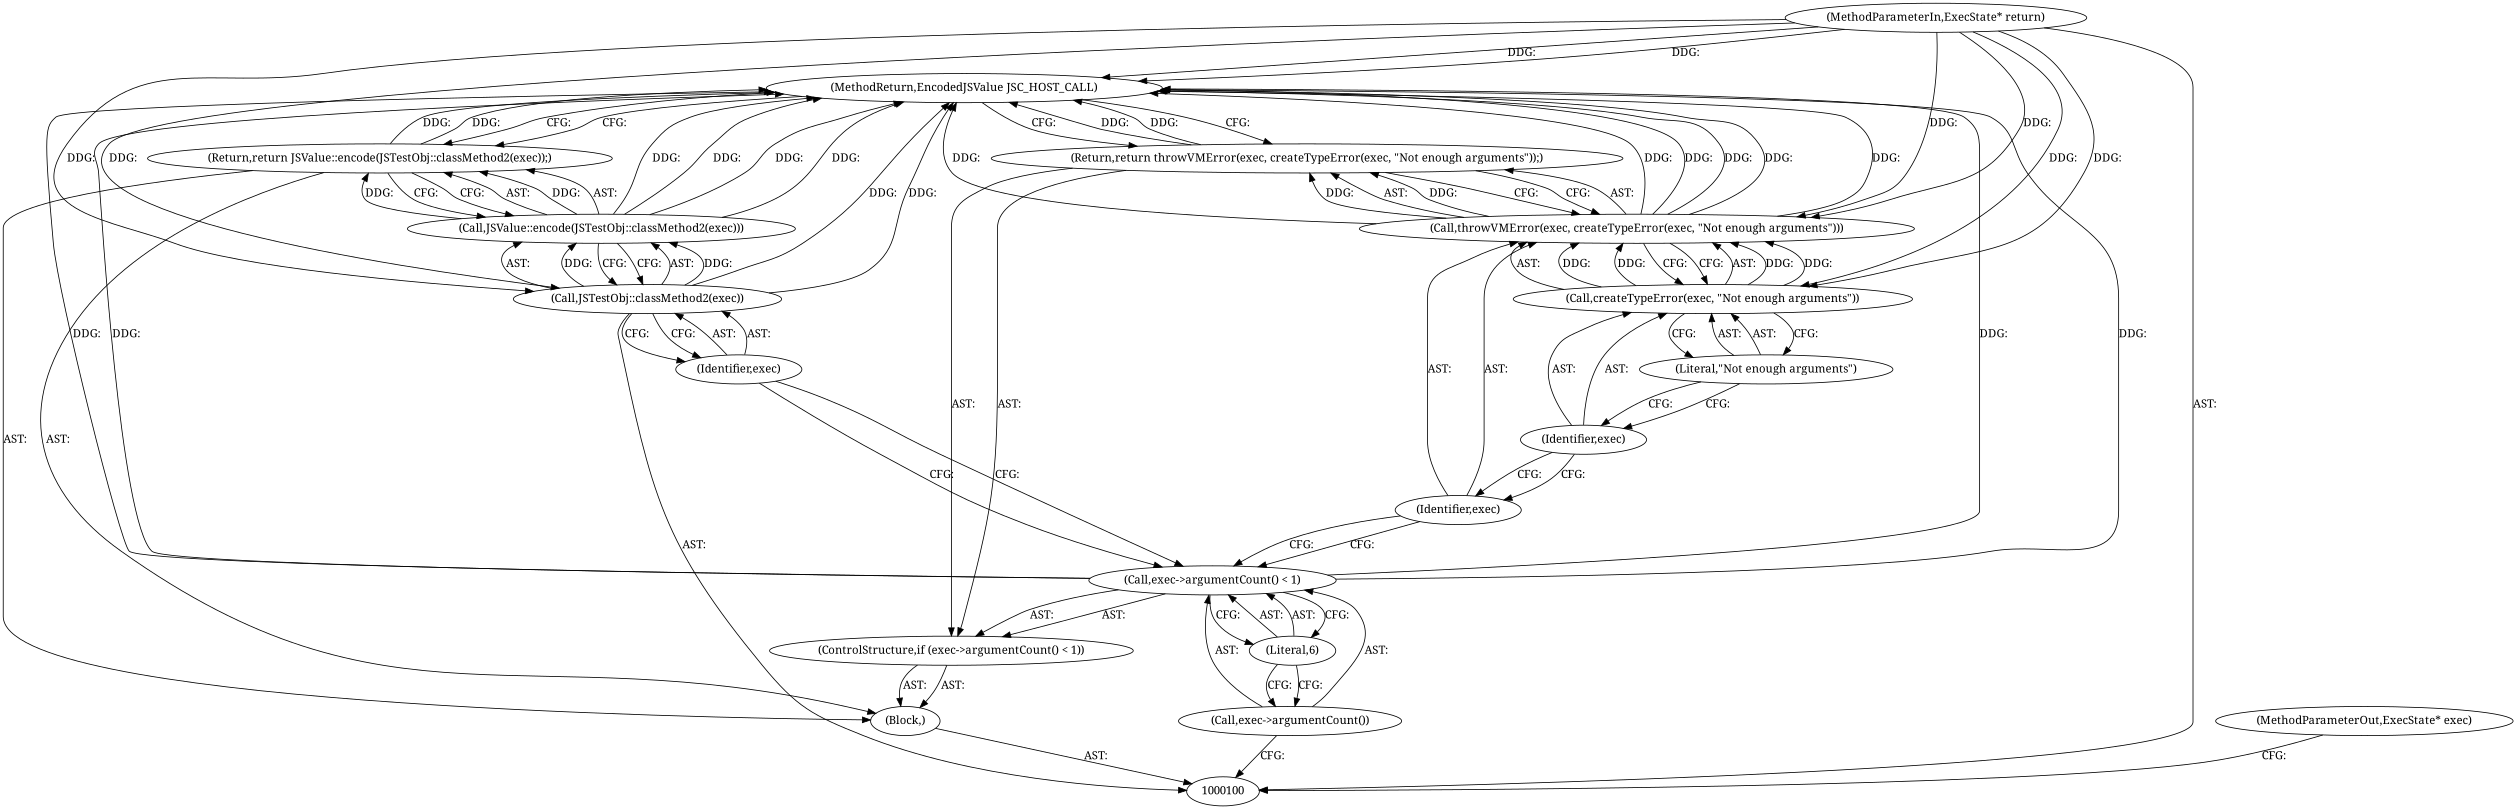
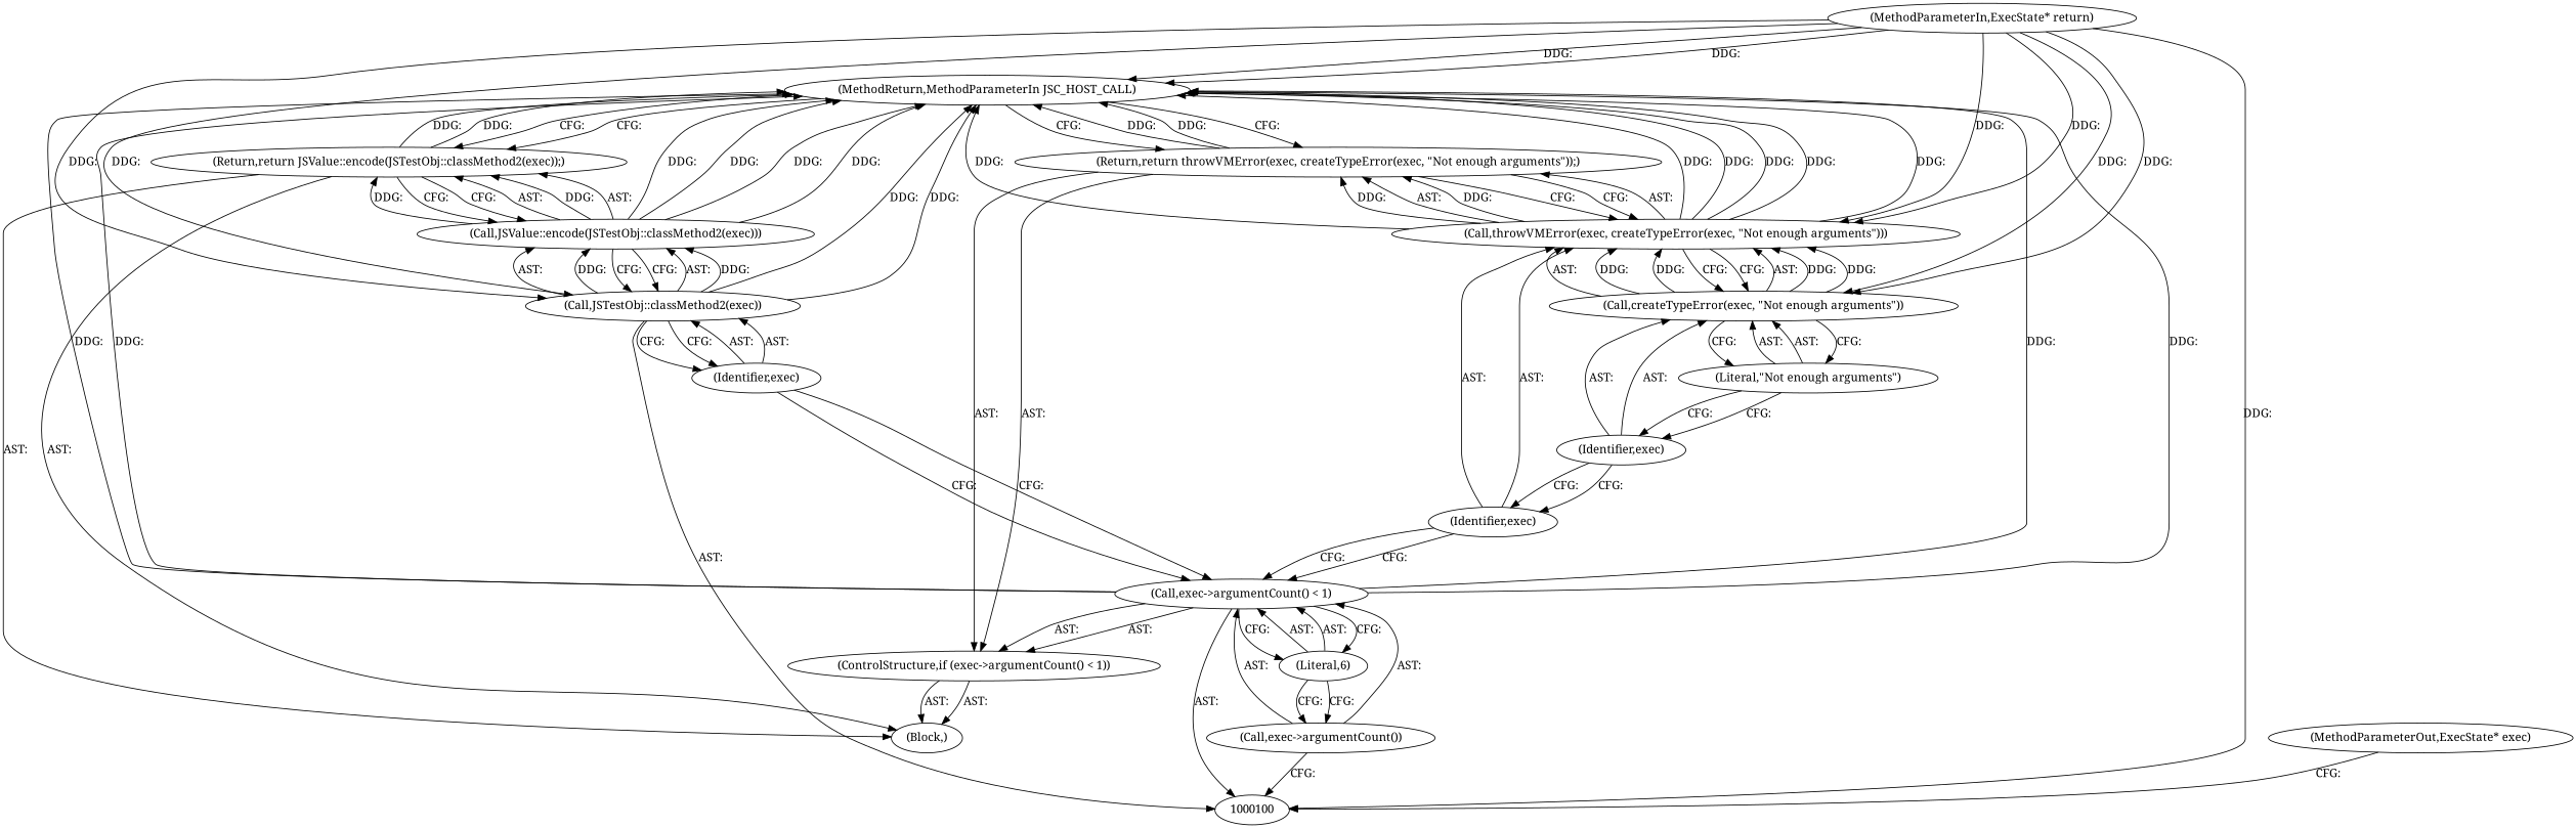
  digraph {
    fontname="Noto Serif"
    node [fontname="Noto Serif"]
    edge [fontname="Noto Serif"]
-   n1 [label="(MethodReturn,EncodedJSValue JSC_HOST_CALL)"]
+   n1 [label="(MethodReturn,MethodParameterIn JSC_HOST_CALL)"]
    n2 [label="(Return,return throwVMError(exec, createTypeError(exec, \"Not enough arguments\"));)"]
    n3 [label="(Return,return JSValue::encode(JSTestObj::classMethod2(exec));)"]
    n4 [label="(Call,throwVMError(exec, createTypeError(exec, \"Not enough arguments\")))"]
    n5 [label="(ControlStructure,if (exec->argumentCount() < 1))"]
    n6 [label="(Block,)"]
    n7 [label="(Call,JSValue::encode(JSTestObj::classMethod2(exec)))"]
    n8 [label="(MethodParameterIn,ExecState* return)"]
    1000100
    n10 [label="(Call,createTypeError(exec, \"Not enough arguments\"))"]
    n11 [label="(Call,JSTestObj::classMethod2(exec))"]
    n12 [label="(Literal,\"Not enough arguments\")"]
    n13 [label="(Identifier,exec)"]
    n14 [label="(MethodParameterOut,ExecState* exec)"]
    n15 [label="(Literal,6)"]
    n16 [label="(Call,exec->argumentCount() < 1)"]
    n17 [label="(Call,exec->argumentCount())"]
    n18 [label="(Identifier,exec)"]
    n19 [label="(Identifier,exec)"]
    n1 -> n2 [label="CFG: "]
    n1 -> n2 [label="CFG: "]
    n1 -> n3 [label="CFG: "]
    n1 -> n3 [label="CFG: "]
    n2 -> n1 [label="DDG: "]
    n2 -> n1 [label="DDG: "]
    n2 -> n4 [label="CFG: "]
    n2 -> n4 [label="CFG: "]
    n2 -> n5 [label="AST: "]
    n2 -> n5 [label="AST: "]
    n3 -> n1 [label="DDG: "]
    n3 -> n1 [label="DDG: "]
    n3 -> n6 [label="AST: "]
    n3 -> n6 [label="AST: "]
    n3 -> n7 [label="CFG: "]
    n3 -> n7 [label="CFG: "]
    n4 -> n1 [label="DDG: "]
    n4 -> n1 [label="DDG: "]
    n4 -> n1 [label="DDG: "]
    n4 -> n1 [label="DDG: "]
    n4 -> n1 [label="DDG: "]
    n4 -> n1 [label="DDG: "]
    n4 -> n2 [label="AST: "]
    n4 -> n2 [label="DDG: "]
    n4 -> n2 [label="AST: "]
    n4 -> n2 [label="DDG: "]
    n4 -> n10 [label="CFG: "]
    n4 -> n10 [label="CFG: "]
    n5 -> n6 [label="AST: "]
    n5 -> n6 [label="AST: "]
-   n6 -> 1000100 [label="AST: "]
+   n16 -> 1000100 [label="AST: "]
    n7 -> n1 [label="DDG: "]
    n7 -> n1 [label="DDG: "]
    n7 -> n1 [label="DDG: "]
    n7 -> n1 [label="DDG: "]
    n7 -> n3 [label="AST: "]
    n7 -> n3 [label="DDG: "]
    n7 -> n3 [label="AST: "]
    n7 -> n3 [label="DDG: "]
    n7 -> n11 [label="CFG: "]
    n7 -> n11 [label="CFG: "]
    n8 -> n1 [label="DDG: "]
    n8 -> n1 [label="DDG: "]
    n8 -> n4 [label="DDG: "]
    n8 -> n4 [label="DDG: "]
-   n8 -> 1000100 [label="AST: "]
+   n8 -> 1000100 [label="DDG: "]
    n8 -> n10 [label="DDG: "]
    n8 -> n10 [label="DDG: "]
    n8 -> n11 [label="DDG: "]
    n8 -> n11 [label="DDG: "]
    n10 -> n4 [label="AST: "]
    n10 -> n4 [label="DDG: "]
    n10 -> n4 [label="DDG: "]
    n10 -> n4 [label="AST: "]
    n10 -> n4 [label="DDG: "]
    n10 -> n4 [label="DDG: "]
    n10 -> n12 [label="CFG: "]
    n10 -> n12 [label="CFG: "]
    n11 -> n1 [label="DDG: "]
    n11 -> n1 [label="DDG: "]
    n11 -> n7 [label="AST: "]
    n11 -> n7 [label="DDG: "]
    n11 -> n7 [label="AST: "]
    n11 -> n7 [label="DDG: "]
    n11 -> 1000100 [label="AST: "]
    n11 -> n13 [label="CFG: "]
    n11 -> n13 [label="CFG: "]
    n12 -> n10 [label="AST: "]
    n12 -> n10 [label="AST: "]
    n12 -> n19 [label="CFG: "]
    n12 -> n19 [label="CFG: "]
    n13 -> n11 [label="AST: "]
    n13 -> n11 [label="AST: "]
    n13 -> n16 [label="CFG: "]
    n13 -> n16 [label="CFG: "]
    n14 -> 1000100 [label="CFG: "]
    n15 -> n16 [label="AST: "]
    n15 -> n16 [label="AST: "]
    n15 -> n17 [label="CFG: "]
    n15 -> n17 [label="CFG: "]
    n16 -> n1 [label="DDG: "]
    n16 -> n1 [label="DDG: "]
    n16 -> n1 [label="DDG: "]
    n16 -> n1 [label="DDG: "]
    n16 -> n5 [label="AST: "]
    n16 -> n5 [label="AST: "]
    n16 -> n15 [label="CFG: "]
    n16 -> n15 [label="CFG: "]
    n17 -> 1000100 [label="CFG: "]
    n17 -> n16 [label="AST: "]
    n17 -> n16 [label="AST: "]
    n18 -> n4 [label="AST: "]
    n18 -> n4 [label="AST: "]
    n18 -> n16 [label="CFG: "]
    n18 -> n16 [label="CFG: "]
    n19 -> n10 [label="AST: "]
    n19 -> n10 [label="AST: "]
    n19 -> n18 [label="CFG: "]
    n19 -> n18 [label="CFG: "]
  }
